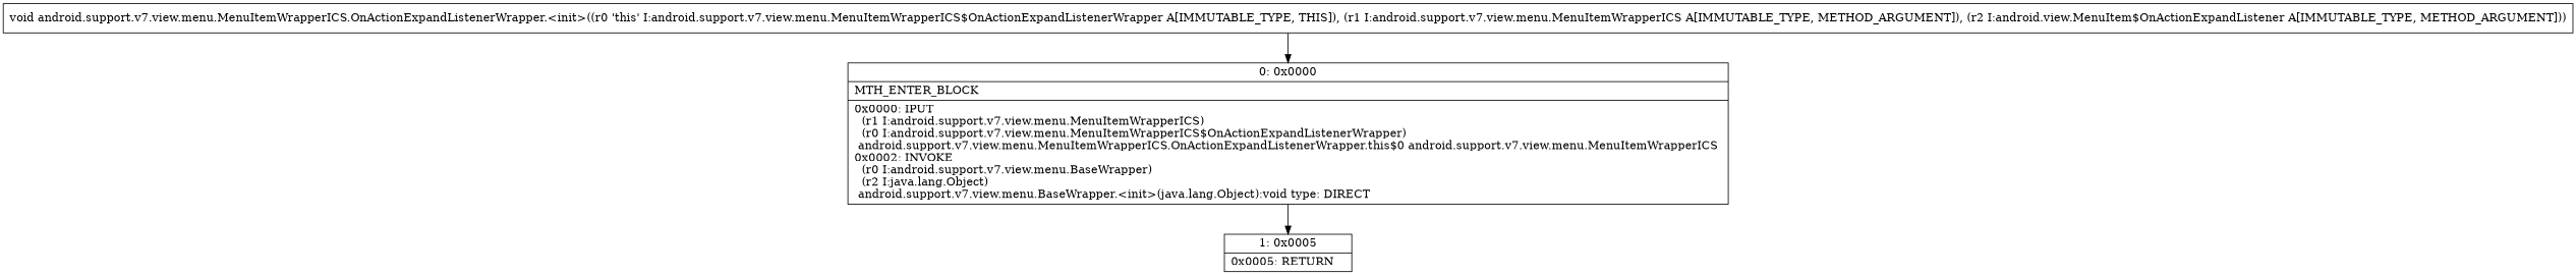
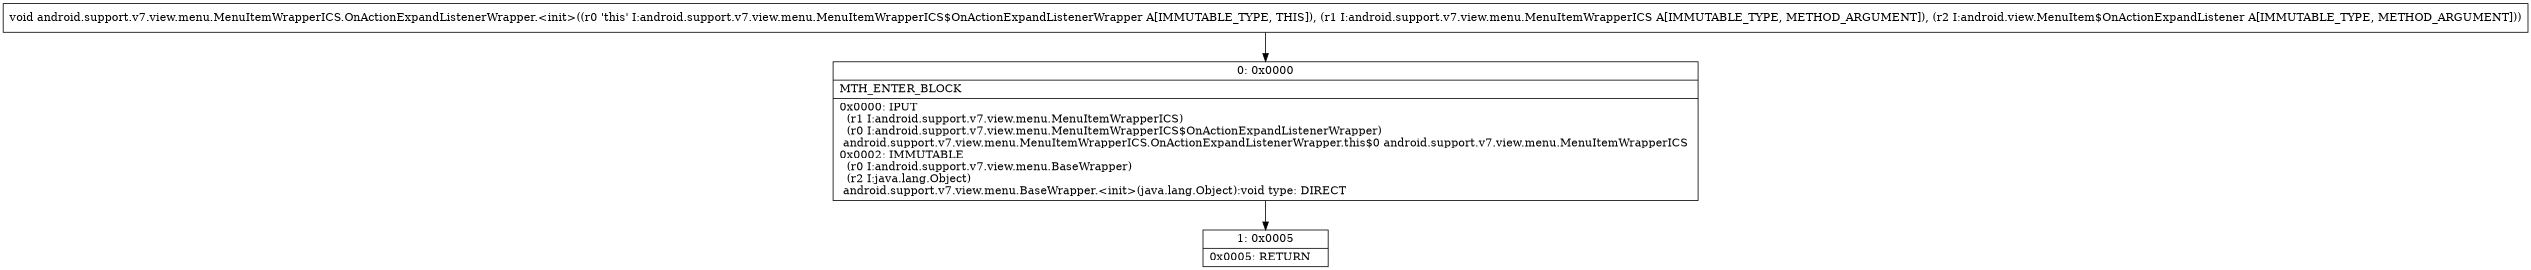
  digraph {
    node [shape=record]
-   n1 [label="{0\:\ 0x0000|MTH_ENTER_BLOCK\l|0x0000: IPUT  \l  (r1 I:android.support.v7.view.menu.MenuItemWrapperICS)\l  (r0 I:android.support.v7.view.menu.MenuItemWrapperICS$OnActionExpandListenerWrapper)\l android.support.v7.view.menu.MenuItemWrapperICS.OnActionExpandListenerWrapper.this$0 android.support.v7.view.menu.MenuItemWrapperICS \l0x0002: INVOKE  \l  (r0 I:android.support.v7.view.menu.BaseWrapper)\l  (r2 I:java.lang.Object)\l android.support.v7.view.menu.BaseWrapper.\<init\>(java.lang.Object):void type: DIRECT \l}"]
+   n1 [label="{0\:\ 0x0000|MTH_ENTER_BLOCK\l|0x0000: IPUT  \l  (r1 I:android.support.v7.view.menu.MenuItemWrapperICS)\l  (r0 I:android.support.v7.view.menu.MenuItemWrapperICS$OnActionExpandListenerWrapper)\l android.support.v7.view.menu.MenuItemWrapperICS.OnActionExpandListenerWrapper.this$0 android.support.v7.view.menu.MenuItemWrapperICS \l0x0002: IMMUTABLE  \l  (r0 I:android.support.v7.view.menu.BaseWrapper)\l  (r2 I:java.lang.Object)\l android.support.v7.view.menu.BaseWrapper.\<init\>(java.lang.Object):void type: DIRECT \l}"]
    n2 [label="{1\:\ 0x0005|0x0005: RETURN   \l}"]
    n3 [label="{void android.support.v7.view.menu.MenuItemWrapperICS.OnActionExpandListenerWrapper.\<init\>((r0 'this' I:android.support.v7.view.menu.MenuItemWrapperICS$OnActionExpandListenerWrapper A[IMMUTABLE_TYPE, THIS]), (r1 I:android.support.v7.view.menu.MenuItemWrapperICS A[IMMUTABLE_TYPE, METHOD_ARGUMENT]), (r2 I:android.view.MenuItem$OnActionExpandListener A[IMMUTABLE_TYPE, METHOD_ARGUMENT])) }"]
    n1 -> n2
    n3 -> n1
  }
